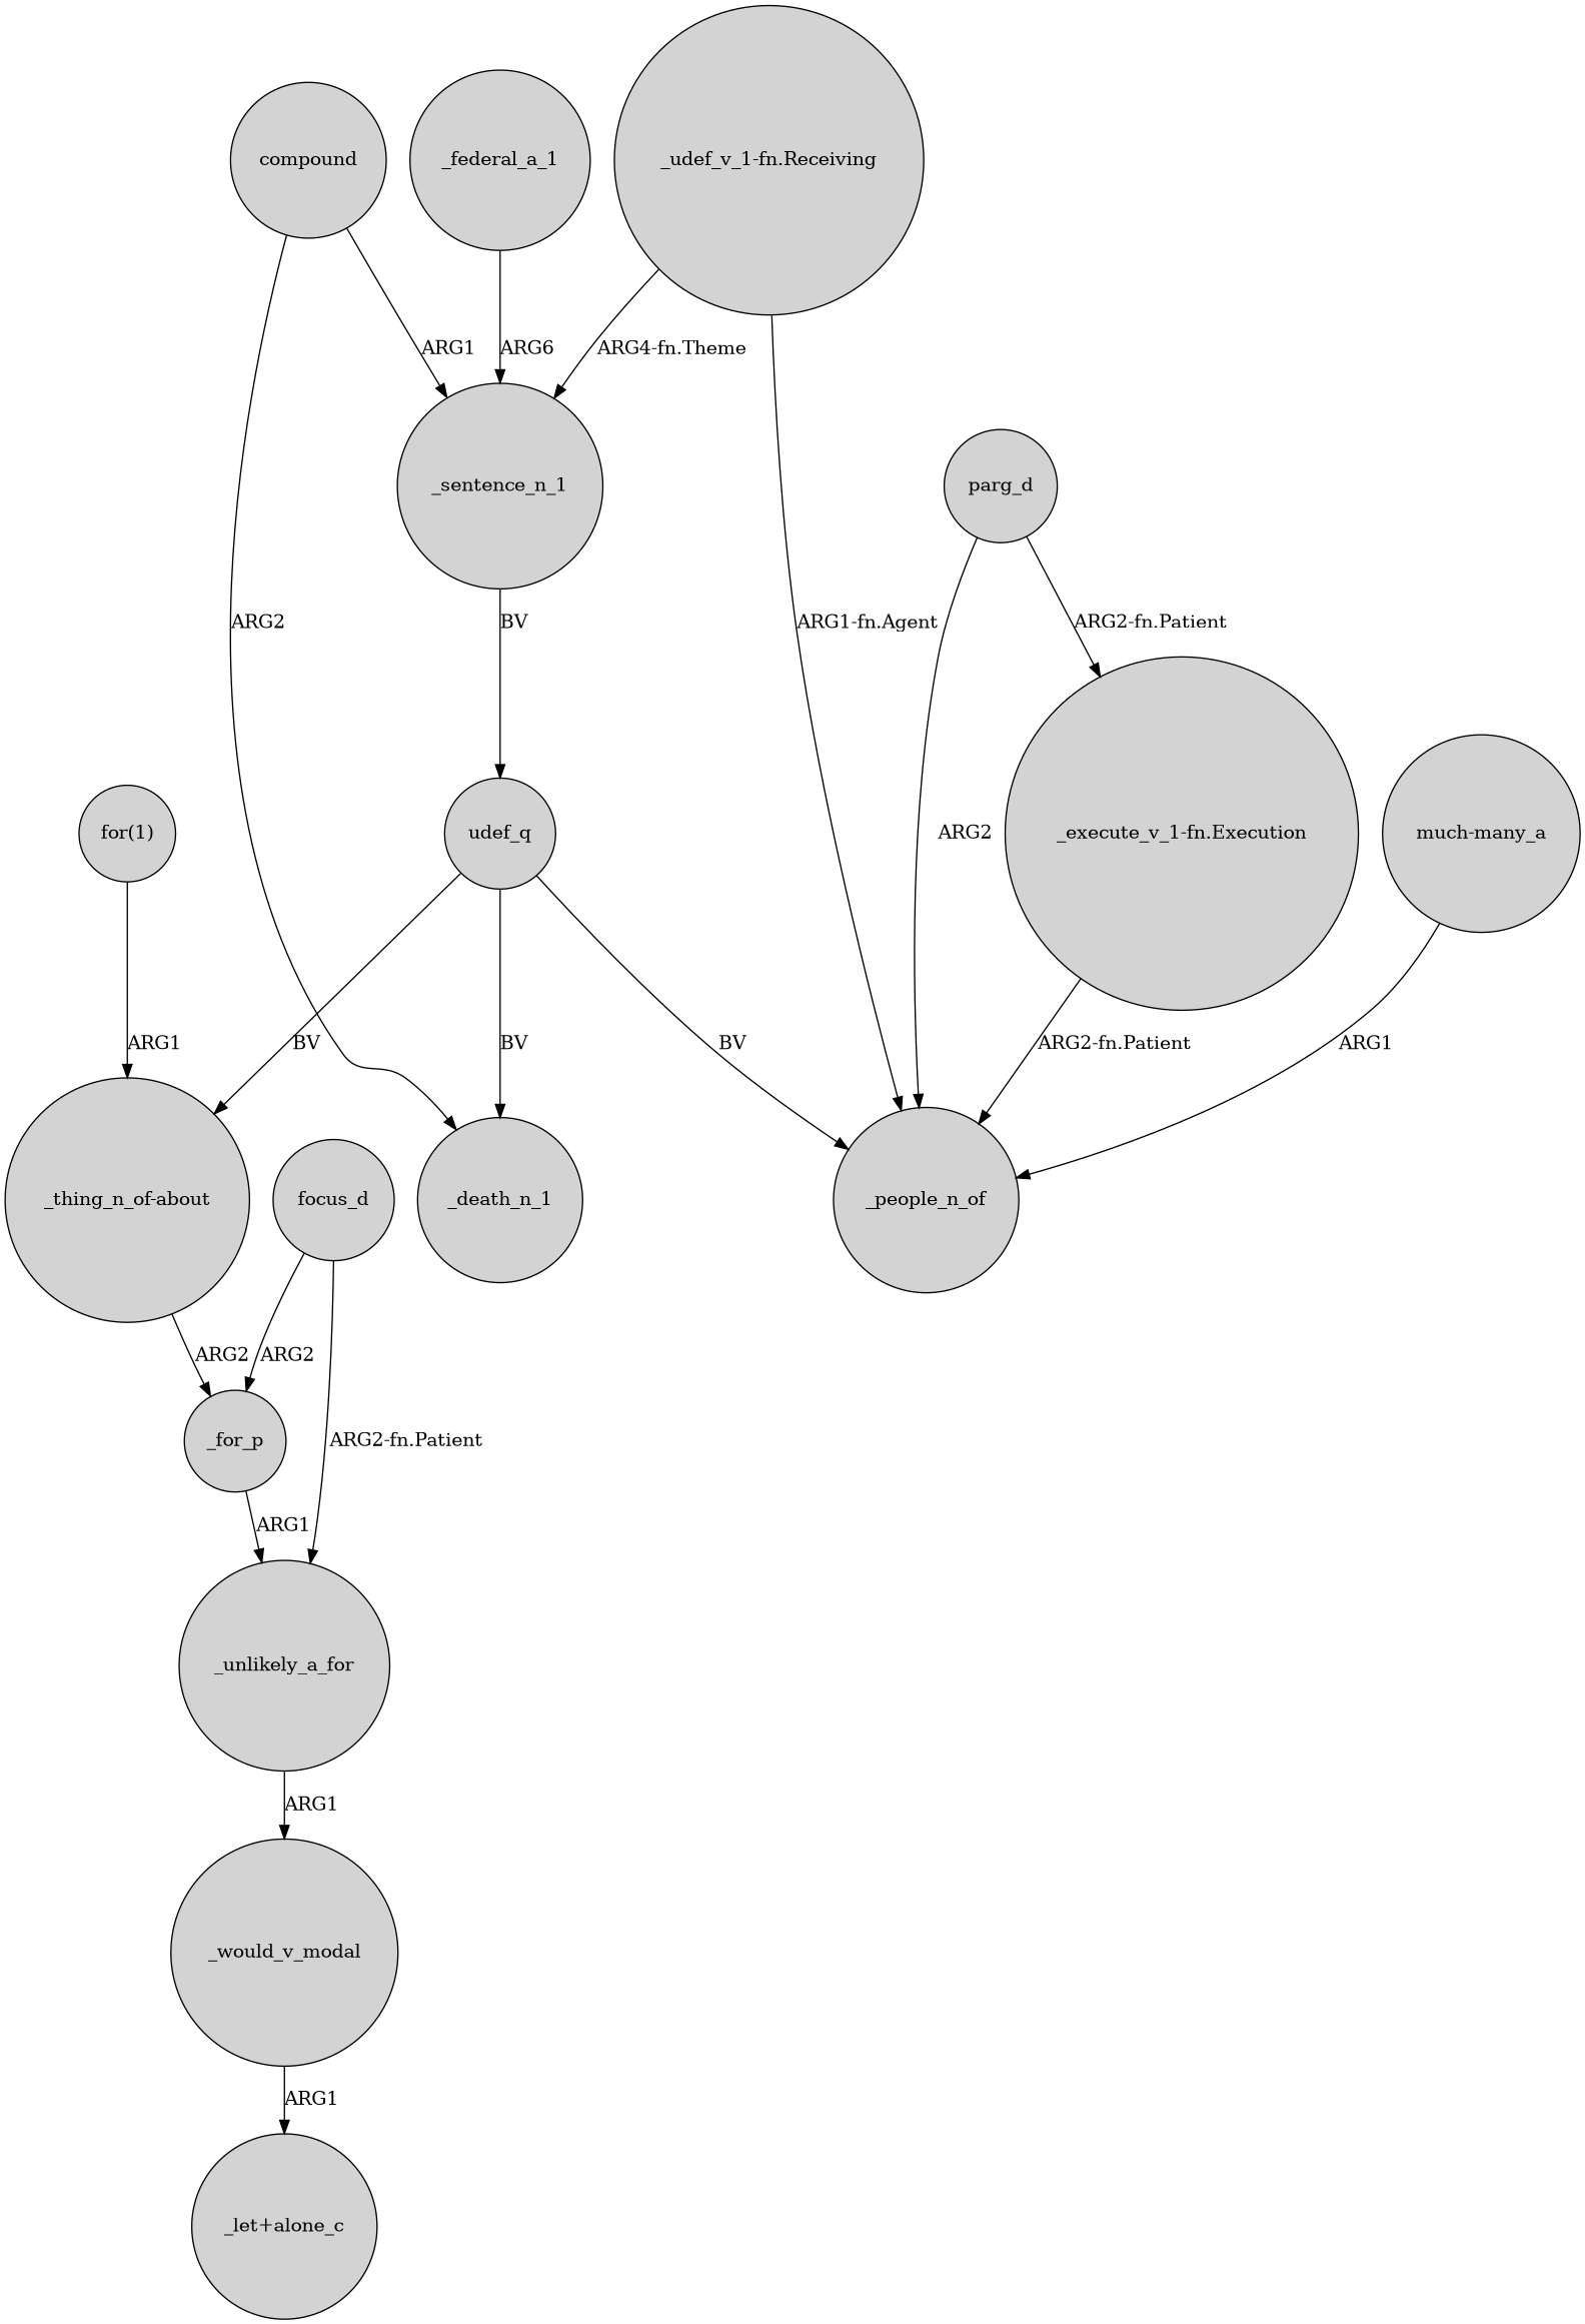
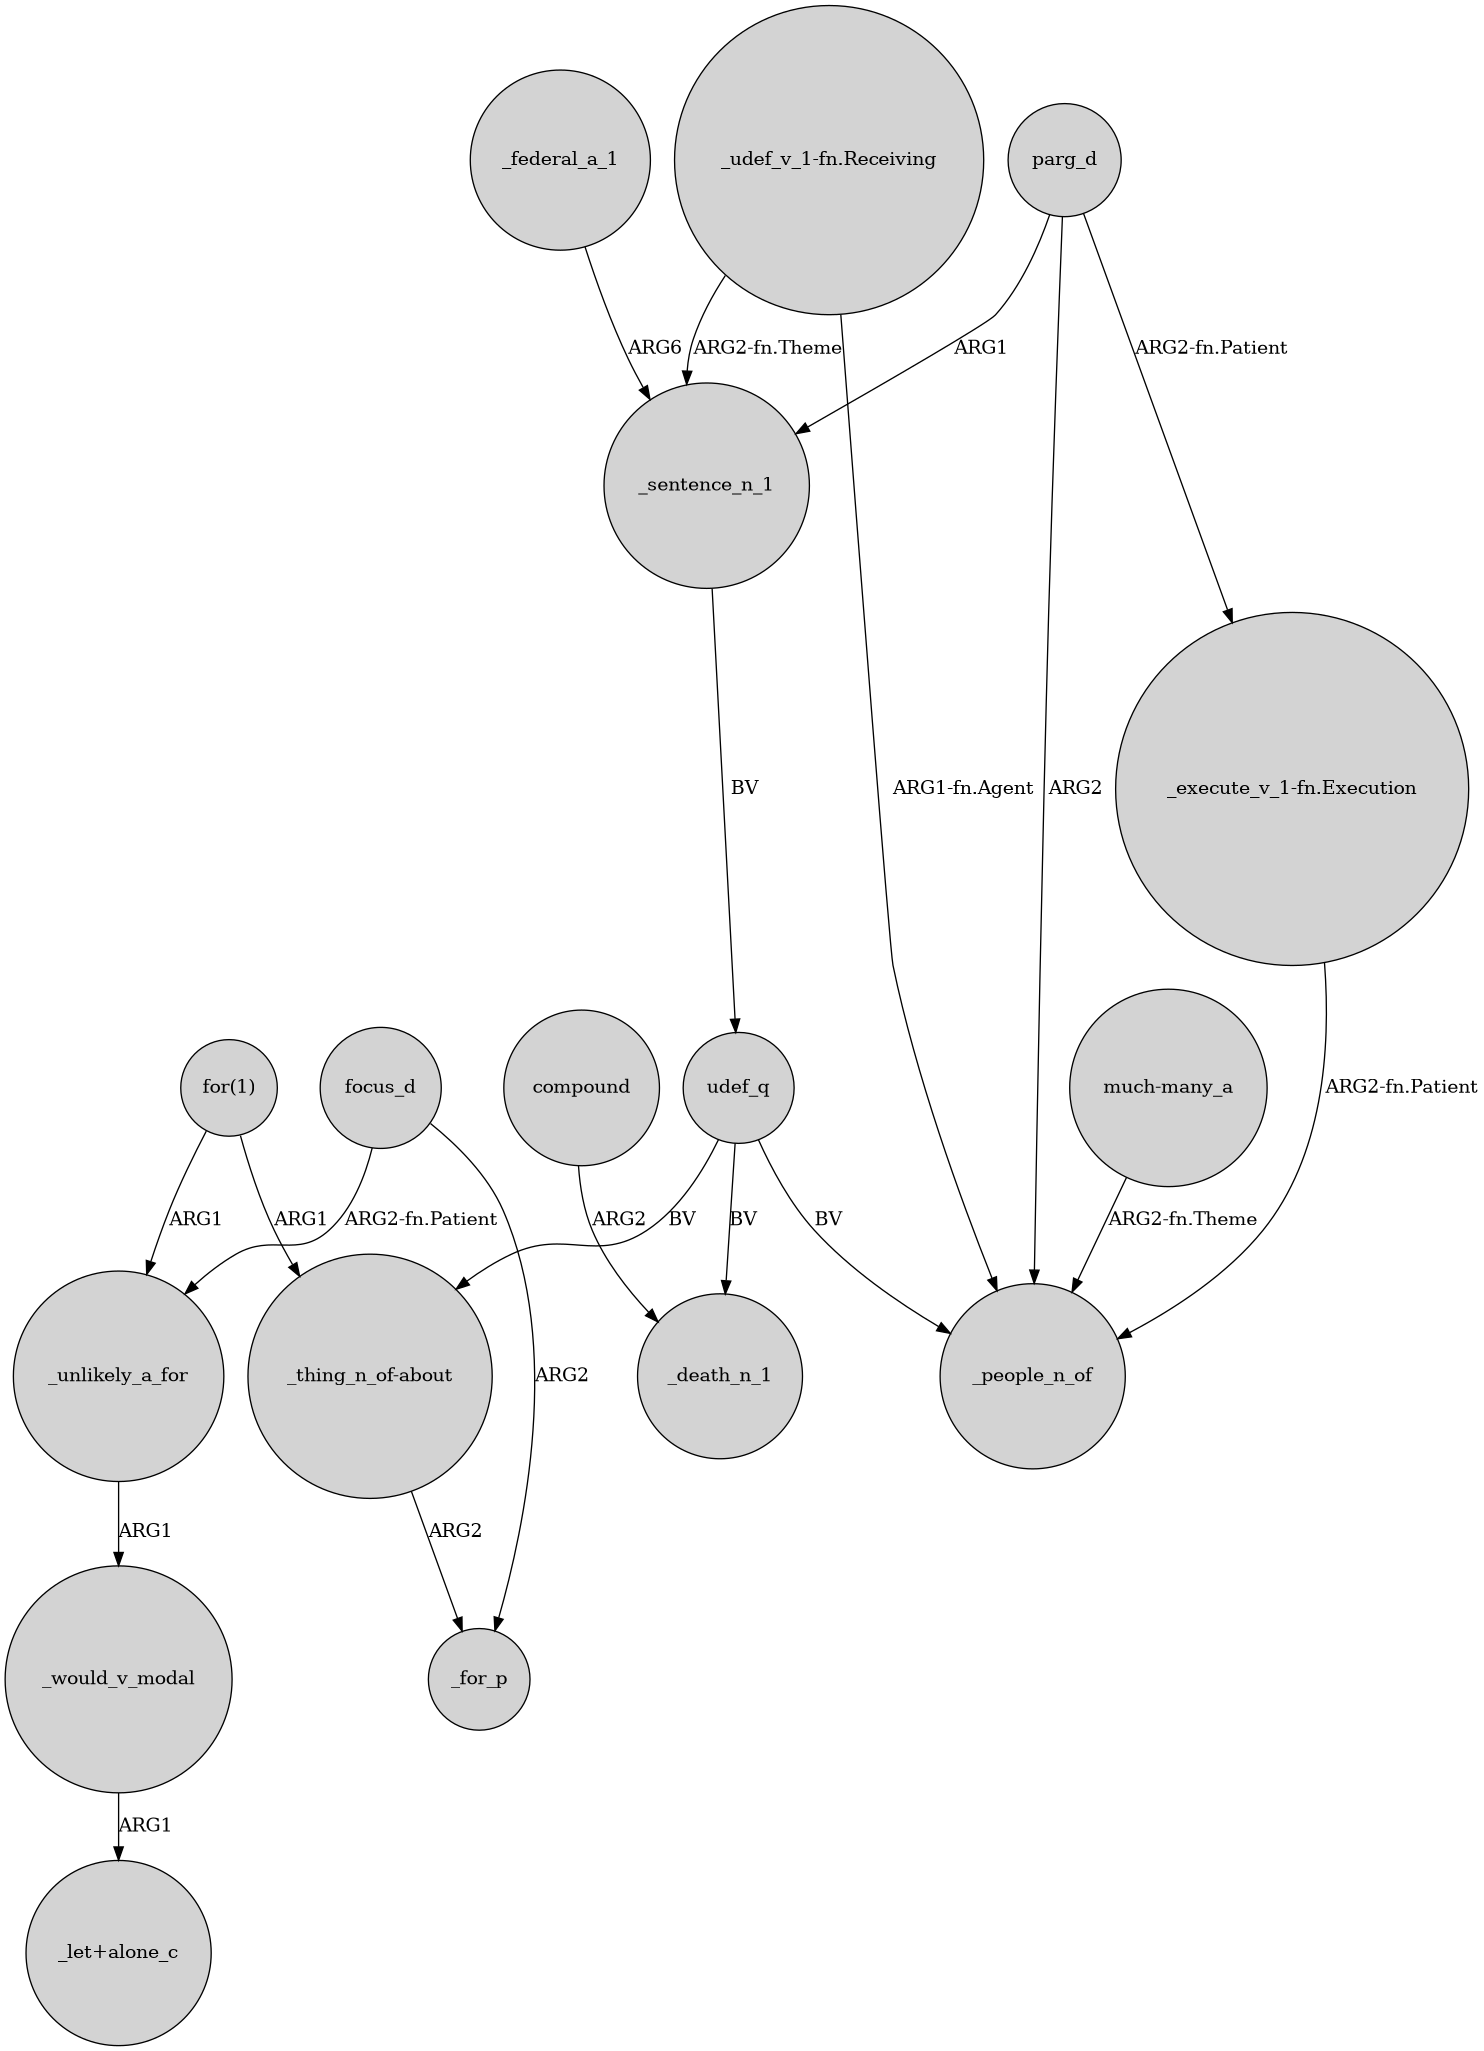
  digraph {
    fontname="DejaVu Serif"
    node [fontname="DejaVu Serif" shape=circle style=filled]
    edge [fontname="DejaVu Serif"]
    udef_q
    "_thing_n_of-about"
    _people_n_of
    _death_n_1
    _for_p
    _sentence_n_1
    "_execute_v_1-fn.Execution"
    _federal_a_1
    _unlikely_a_for
    _would_v_modal
    "_let+alone_c"
    "much-many_a"
    focus_d
    n14 [label="_udef_v_1-fn.Receiving"]
    compound
    parg_d
    n17 [label="for(1)"]
    udef_q -> "_thing_n_of-about" [label=BV]
    udef_q -> _people_n_of [label=BV]
    udef_q -> _death_n_1 [label=BV]
    "_thing_n_of-about" -> _for_p [label=ARG2]
-   _for_p -> _unlikely_a_for [label=ARG1]
+   n17 -> _unlikely_a_for [label=ARG1]
    _sentence_n_1 -> udef_q [label=BV]
    "_execute_v_1-fn.Execution" -> _people_n_of [label="ARG2-fn.Patient"]
    _federal_a_1 -> _sentence_n_1 [label=ARG6]
    _unlikely_a_for -> _would_v_modal [label=ARG1]
    _would_v_modal -> "_let+alone_c" [label=ARG1]
-   "much-many_a" -> _people_n_of [label=ARG1]
+   "much-many_a" -> _people_n_of [label="ARG2-fn.Theme"]
    focus_d -> _for_p [label=ARG2]
    focus_d -> _unlikely_a_for [label="ARG2-fn.Patient"]
    n14 -> _people_n_of [label="ARG1-fn.Agent"]
-   n14 -> _sentence_n_1 [label="ARG4-fn.Theme"]
+   n14 -> _sentence_n_1 [label="ARG2-fn.Theme"]
    compound -> _death_n_1 [label=ARG2]
-   compound -> _sentence_n_1 [label=ARG1]
+   parg_d -> _sentence_n_1 [label=ARG1]
    parg_d -> _people_n_of [label=ARG2]
    parg_d -> "_execute_v_1-fn.Execution" [label="ARG2-fn.Patient"]
    n17 -> "_thing_n_of-about" [label=ARG1]
  }
